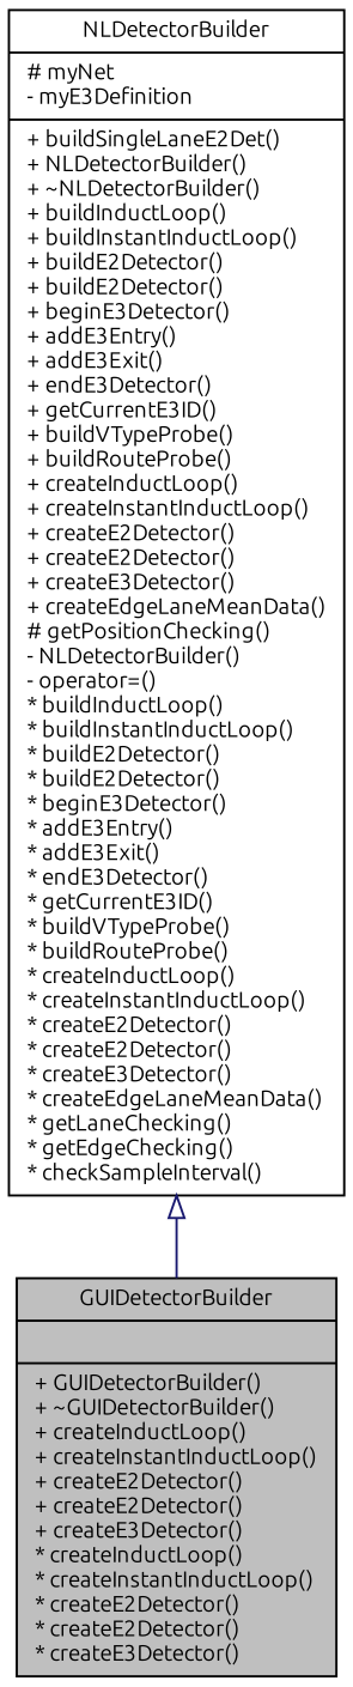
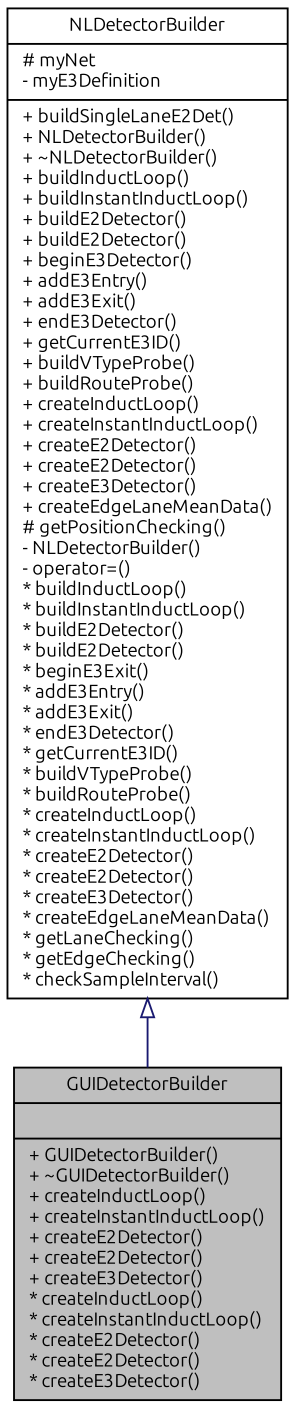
  digraph {
    fontname=Ubuntu
    node [color=black fontname=Ubuntu fontsize=10 shape=record style=filled]
    n1 [fillcolor=grey75 fontcolor=black height=0.2 label="{GUIDetectorBuilder\n||+ GUIDetectorBuilder()\l+ ~GUIDetectorBuilder()\l+ createInductLoop()\l+ createInstantInductLoop()\l+ createE2Detector()\l+ createE2Detector()\l+ createE3Detector()\l* createInductLoop()\l* createInstantInductLoop()\l* createE2Detector()\l* createE2Detector()\l* createE3Detector()\l}" width=0.4]
-   n2 [fillcolor=white height=0.2 label="{NLDetectorBuilder\n|# myNet\l- myE3Definition\l|+ buildSingleLaneE2Det()\l+ NLDetectorBuilder()\l+ ~NLDetectorBuilder()\l+ buildInductLoop()\l+ buildInstantInductLoop()\l+ buildE2Detector()\l+ buildE2Detector()\l+ beginE3Detector()\l+ addE3Entry()\l+ addE3Exit()\l+ endE3Detector()\l+ getCurrentE3ID()\l+ buildVTypeProbe()\l+ buildRouteProbe()\l+ createInductLoop()\l+ createInstantInductLoop()\l+ createE2Detector()\l+ createE2Detector()\l+ createE3Detector()\l+ createEdgeLaneMeanData()\l# getPositionChecking()\l- NLDetectorBuilder()\l- operator=()\l* buildInductLoop()\l* buildInstantInductLoop()\l* buildE2Detector()\l* buildE2Detector()\l* beginE3Detector()\l* addE3Entry()\l* addE3Exit()\l* endE3Detector()\l* getCurrentE3ID()\l* buildVTypeProbe()\l* buildRouteProbe()\l* createInductLoop()\l* createInstantInductLoop()\l* createE2Detector()\l* createE2Detector()\l* createE3Detector()\l* createEdgeLaneMeanData()\l* getLaneChecking()\l* getEdgeChecking()\l* checkSampleInterval()\l}" width=0.4]
+   n2 [fillcolor=white height=0.2 label="{NLDetectorBuilder\n|# myNet\l- myE3Definition\l|+ buildSingleLaneE2Det()\l+ NLDetectorBuilder()\l+ ~NLDetectorBuilder()\l+ buildInductLoop()\l+ buildInstantInductLoop()\l+ buildE2Detector()\l+ buildE2Detector()\l+ beginE3Detector()\l+ addE3Entry()\l+ addE3Exit()\l+ endE3Detector()\l+ getCurrentE3ID()\l+ buildVTypeProbe()\l+ buildRouteProbe()\l+ createInductLoop()\l+ createInstantInductLoop()\l+ createE2Detector()\l+ createE2Detector()\l+ createE3Detector()\l+ createEdgeLaneMeanData()\l# getPositionChecking()\l- NLDetectorBuilder()\l- operator=()\l* buildInductLoop()\l* buildInstantInductLoop()\l* buildE2Detector()\l* buildE2Detector()\l* beginE3Exit()\l* addE3Entry()\l* addE3Exit()\l* endE3Detector()\l* getCurrentE3ID()\l* buildVTypeProbe()\l* buildRouteProbe()\l* createInductLoop()\l* createInstantInductLoop()\l* createE2Detector()\l* createE2Detector()\l* createE3Detector()\l* createEdgeLaneMeanData()\l* getLaneChecking()\l* getEdgeChecking()\l* checkSampleInterval()\l}" width=0.4]
    n2 -> n1 [arrowtail=onormal color=midnightblue dir=back fontname=Ubuntu fontsize=10 labelfontname=Helvetica labelfontsize=10 style=solid]
  }
